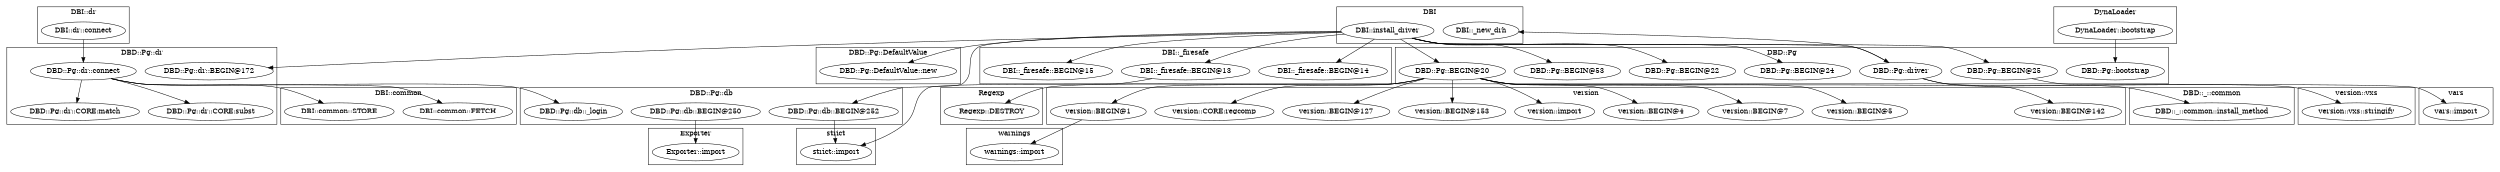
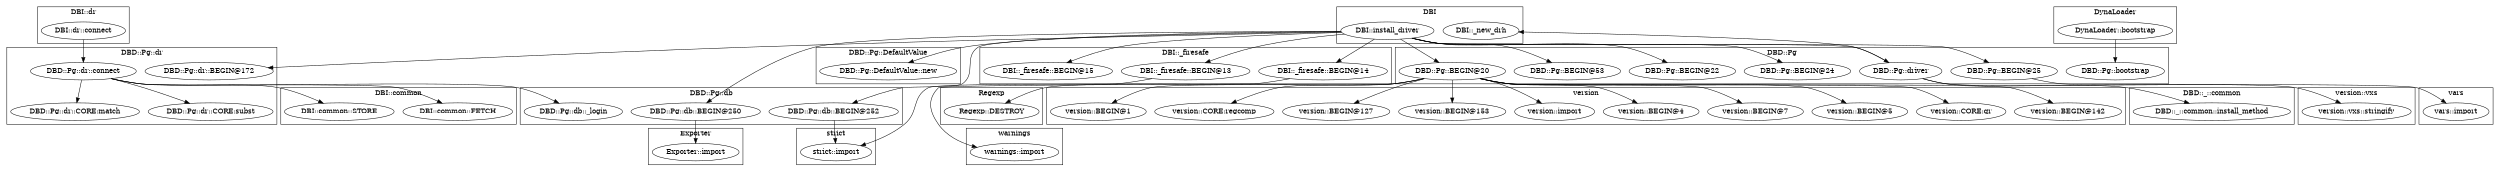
  digraph {
    "DBI::install_driver"
    "DBI::_new_drh"
    "DynaLoader::bootstrap"
    "warnings::import"
    "vars::import"
    "DBI::_firesafe::BEGIN@14"
    "DBI::_firesafe::BEGIN@13"
    "DBI::_firesafe::BEGIN@15"
    "DBD::Pg::db::_login"
    "DBD::Pg::db::BEGIN@252"
    "DBD::Pg::db::BEGIN@250"
    "strict::import"
    "DBI::common::STORE"
    "DBI::common::FETCH"
    "Regexp::DESTROY"
    "version::BEGIN@7"
    "version::BEGIN@4"
    "version::import"
    "version::BEGIN@153"
    "version::BEGIN@127"
    "version::CORE:regcomp"
    "version::BEGIN@1"
    "version::BEGIN@142"
+   "version::CORE:qr"
    "version::BEGIN@5"
    "DBI::dr::connect"
    "Exporter::import"
    "DBD::_::common::install_method"
    "DBD::Pg::dr::CORE:subst"
    "DBD::Pg::dr::connect"
    "DBD::Pg::dr::BEGIN@172"
    "DBD::Pg::dr::CORE:match"
    "DBD::Pg::BEGIN@20"
    "DBD::Pg::BEGIN@24"
    "DBD::Pg::BEGIN@22"
    "DBD::Pg::bootstrap"
    "DBD::Pg::driver"
    n38 [label="DBD::Pg::BEGIN@53"]
    "DBD::Pg::BEGIN@25"
    "DBD::Pg::DefaultValue::new"
    "version::vxs::stringify"
    subgraph cluster_1 {
      label=DBI
      "DBI::install_driver"
      "DBI::_new_drh"
    }
    subgraph cluster_2 {
      label=DynaLoader
      "DynaLoader::bootstrap"
    }
    subgraph cluster_3 {
      label=warnings
      "warnings::import"
    }
    subgraph cluster_4 {
      label=vars
      "vars::import"
    }
    subgraph cluster_5 {
      label="DBI::_firesafe"
      "DBI::_firesafe::BEGIN@14"
      "DBI::_firesafe::BEGIN@13"
      "DBI::_firesafe::BEGIN@15"
    }
    subgraph cluster_6 {
      label="DBD::Pg::db"
      "DBD::Pg::db::_login"
      "DBD::Pg::db::BEGIN@252"
      "DBD::Pg::db::BEGIN@250"
    }
    subgraph cluster_7 {
      label="strict"
      "strict::import"
    }
    subgraph cluster_8 {
      label="DBI::common"
      "DBI::common::STORE"
      "DBI::common::FETCH"
    }
    subgraph cluster_9 {
      label=Regexp
      "Regexp::DESTROY"
    }
    subgraph cluster_10 {
      label=version
      "version::BEGIN@7"
      "version::BEGIN@4"
      "version::import"
      "version::BEGIN@153"
      "version::BEGIN@127"
      "version::CORE:regcomp"
      "version::BEGIN@1"
      "version::BEGIN@142"
+     "version::CORE:qr"
      "version::BEGIN@5"
    }
    subgraph cluster_11 {
      label="DBI::dr"
      "DBI::dr::connect"
    }
    subgraph cluster_12 {
      label=Exporter
      "Exporter::import"
    }
    subgraph cluster_13 {
      label="DBD::_::common"
      "DBD::_::common::install_method"
    }
    subgraph cluster_14 {
      label="DBD::Pg::dr"
      "DBD::Pg::dr::CORE:subst"
      "DBD::Pg::dr::connect"
      "DBD::Pg::dr::BEGIN@172"
      "DBD::Pg::dr::CORE:match"
    }
    subgraph cluster_15 {
      label="DBD::Pg"
      "DBD::Pg::BEGIN@20"
      "DBD::Pg::BEGIN@24"
      "DBD::Pg::BEGIN@22"
      "DBD::Pg::bootstrap"
      "DBD::Pg::driver"
      n38
      "DBD::Pg::BEGIN@25"
    }
    subgraph cluster_16 {
      label="DBD::Pg::DefaultValue"
      "DBD::Pg::DefaultValue::new"
    }
    subgraph cluster_17 {
      label="version::vxs"
      "version::vxs::stringify"
    }
    "DBI::install_driver" -> "DBI::_firesafe::BEGIN@14"
    "DBI::install_driver" -> "DBI::_firesafe::BEGIN@13"
    "DBI::install_driver" -> "DBI::_firesafe::BEGIN@15"
    "DBI::install_driver" -> "DBD::Pg::db::BEGIN@252"
+   "DBI::install_driver" -> "DBD::Pg::db::BEGIN@250"
    "DBI::install_driver" -> "DBD::Pg::dr::BEGIN@172"
    "DBI::install_driver" -> "DBD::Pg::BEGIN@20"
    "DBI::install_driver" -> "DBD::Pg::BEGIN@24"
    "DBI::install_driver" -> "DBD::Pg::BEGIN@22"
    "DBI::install_driver" -> "DBD::Pg::driver"
    "DBI::install_driver" -> n38
    "DBI::install_driver" -> "DBD::Pg::BEGIN@25"
    "DBI::install_driver" -> "DBD::Pg::DefaultValue::new"
    "DynaLoader::bootstrap" -> "DBD::Pg::bootstrap"
-   "version::BEGIN@1" -> "warnings::import"
+   "DBI::_firesafe::BEGIN@14" -> "warnings::import"
    "DBI::_firesafe::BEGIN@13" -> "strict::import"
    "DBD::Pg::db::BEGIN@252" -> "strict::import"
    "DBD::Pg::db::BEGIN@250" -> "Exporter::import"
    "DBI::dr::connect" -> "DBD::Pg::dr::connect"
    "DBD::Pg::dr::connect" -> "DBD::Pg::db::_login"
    "DBD::Pg::dr::connect" -> "DBI::common::STORE"
    "DBD::Pg::dr::connect" -> "DBI::common::FETCH"
    "DBD::Pg::dr::connect" -> "DBD::Pg::dr::CORE:subst"
    "DBD::Pg::dr::connect" -> "DBD::Pg::dr::CORE:match"
    "DBD::Pg::BEGIN@20" -> "Regexp::DESTROY"
    "DBD::Pg::BEGIN@20" -> "version::BEGIN@7"
    "DBD::Pg::BEGIN@20" -> "version::BEGIN@4"
    "DBD::Pg::BEGIN@20" -> "version::import"
    "DBD::Pg::BEGIN@20" -> "version::BEGIN@153"
    "DBD::Pg::BEGIN@20" -> "version::BEGIN@127"
    "DBD::Pg::BEGIN@20" -> "version::CORE:regcomp"
    "DBD::Pg::BEGIN@20" -> "version::BEGIN@1"
    "DBD::Pg::BEGIN@20" -> "version::BEGIN@142"
+   "DBD::Pg::BEGIN@20" -> "version::CORE:qr"
    "DBD::Pg::BEGIN@20" -> "version::BEGIN@5"
    "DBD::Pg::driver" -> "DBI::_new_drh"
    "DBD::Pg::driver" -> "DBD::_::common::install_method"
    "DBD::Pg::driver" -> "version::vxs::stringify"
    "DBD::Pg::BEGIN@25" -> "vars::import"
  }
